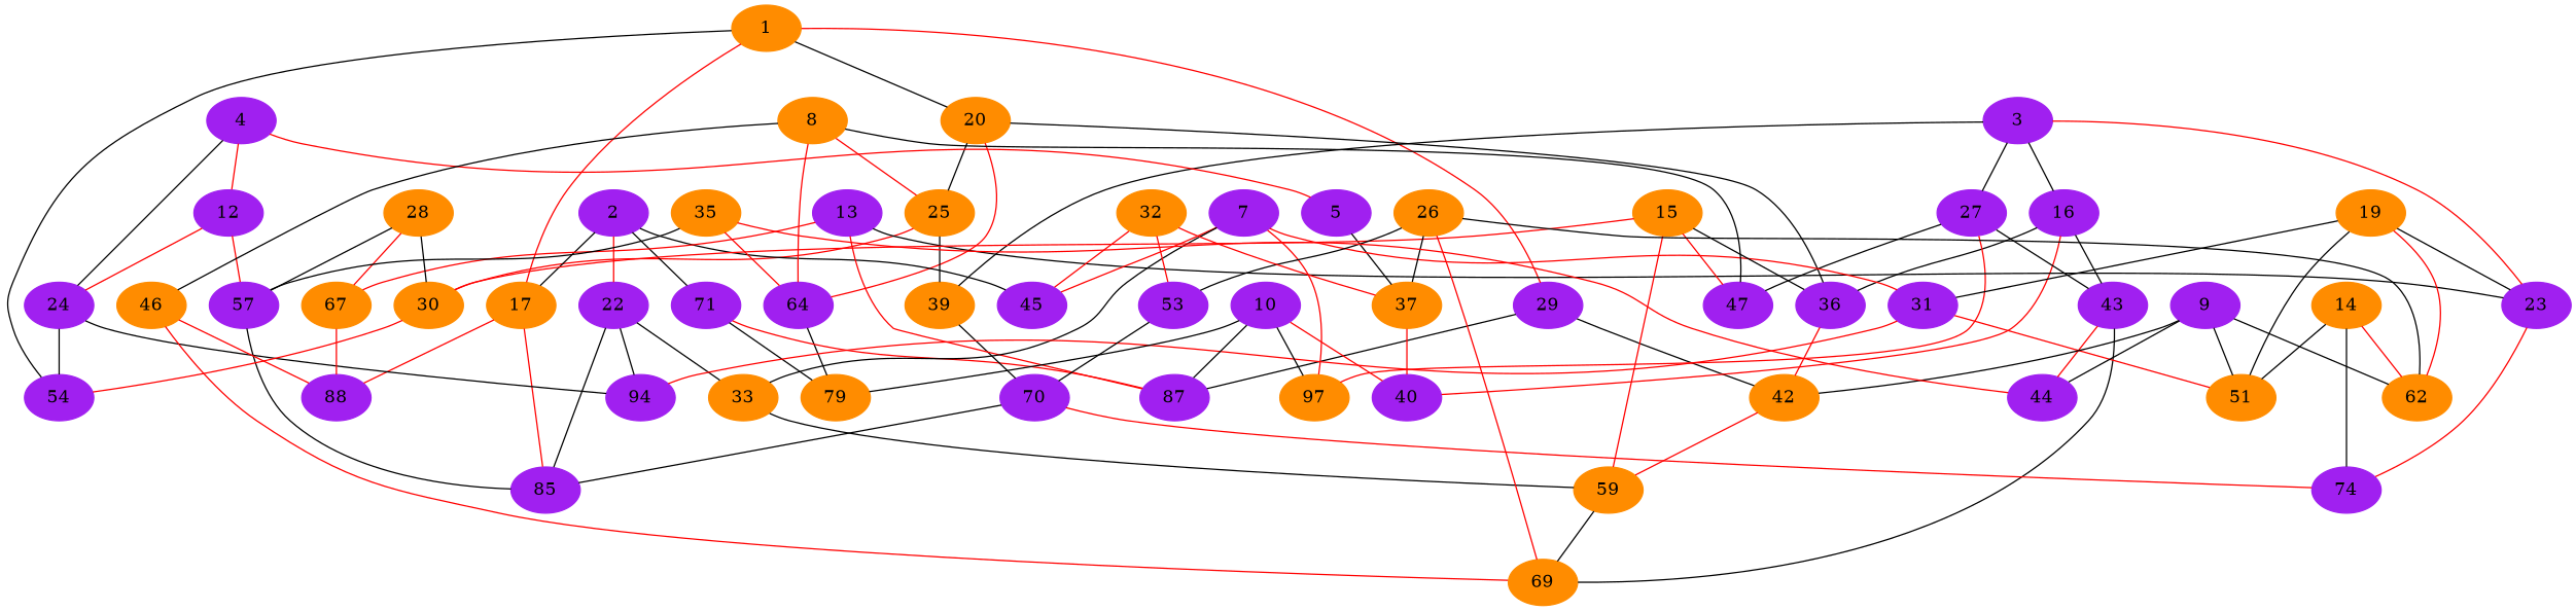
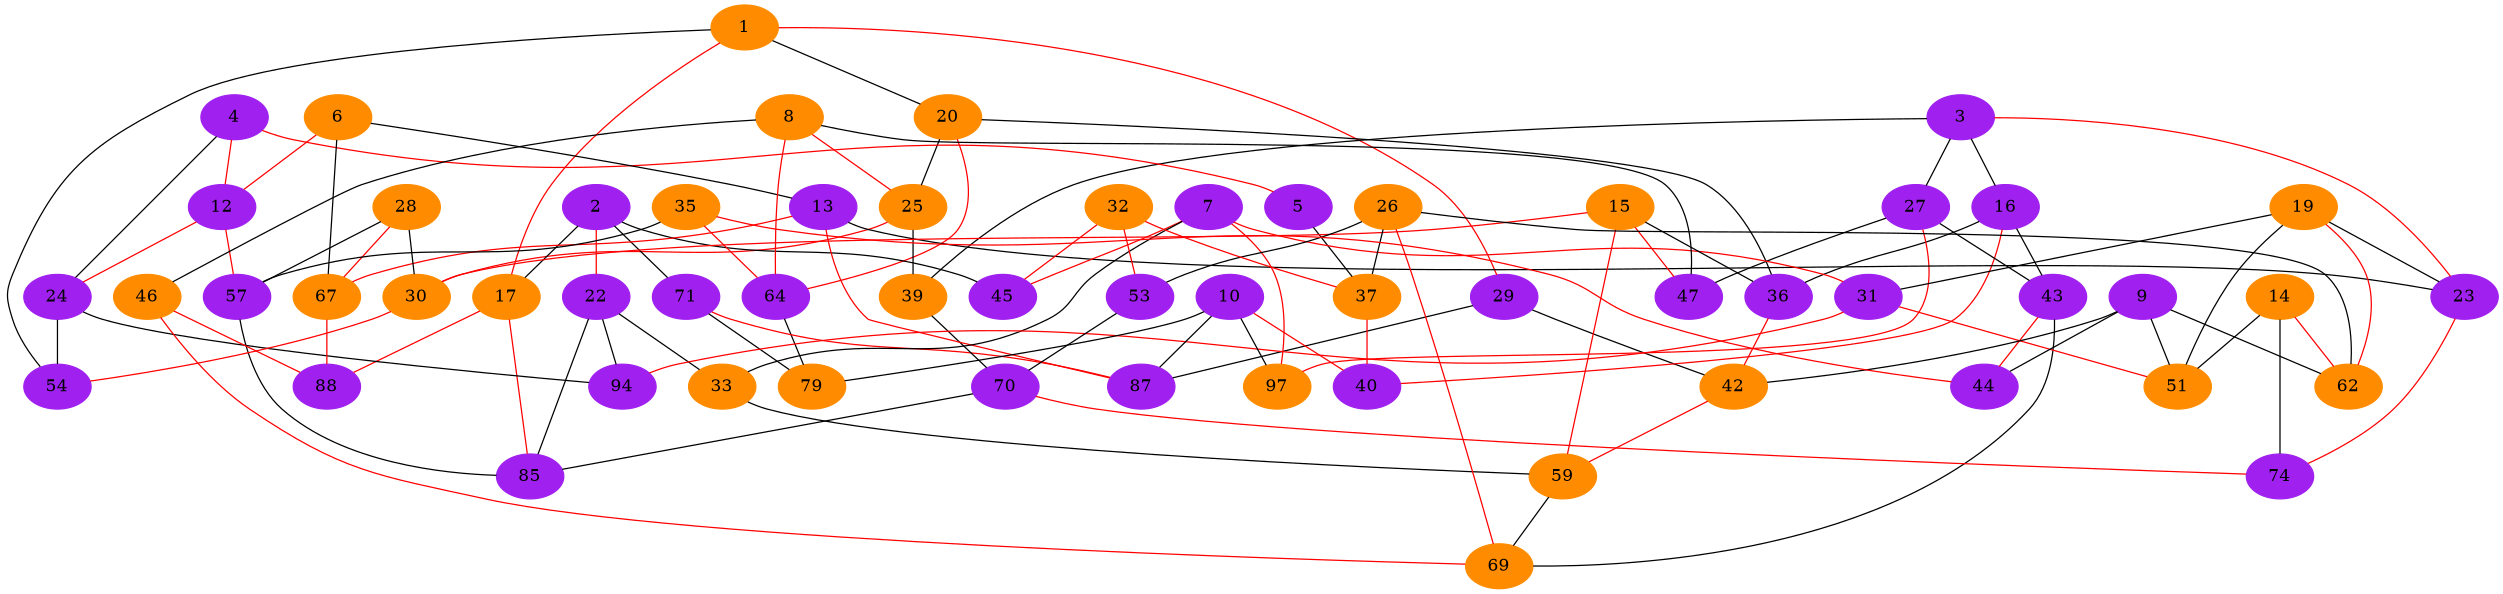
  graph {
    node [color=purple style=filled]
    edge [color=black]
    1 [color=darkorange super="+63"]
    17 [color=darkorange super="+21"]
    20 [color=darkorange super="+94"]
    29
    54
    85 [super="+86"]
    88
    25 [color=darkorange super="+81"]
    64 [super="+83"]
    36 [super="+91"]
    42 [color=darkorange super="+84"]
    87 [super="+100"]
    2 [super="+49"]
    22 [super="+60"]
    45 [super="+48"]
    71
    33 [color=darkorange]
    n18 [label=94]
    79 [color=darkorange]
    3 [super="+56"]
    16 [super="+18"]
    23 [super="+41"]
    27 [super="+92"]
    39 [color=darkorange]
    40
    43 [super="+55"]
    74
    97 [color=darkorange]
    47
    70 [super="+73"]
    4 [super="+11"]
    5
    12 [super="+50"]
    24 [super="+58"]
    37 [color=darkorange super="+89"]
    57 [super="+96"]
+   6 [color=darkorange]
    13 [super="+76"]
    67 [color=darkorange super="+68"]
    7 [super="+72"]
    31 [super="+66"]
    51 [color=darkorange super="+61"]
    59 [color=darkorange super="+78"]
    8 [color=darkorange super="+75"]
    46 [color=darkorange]
    30 [color=darkorange super="+82"]
    69 [color=darkorange super="+99"]
    9 [super="+90"]
    44 [super="+77"]
    62 [color=darkorange super="+98"]
    10 [super="+38"]
    14 [color=darkorange]
    15 [color=darkorange super="+34"]
    19 [color=darkorange super="+93"]
    26 [color=darkorange super="+65"]
    53
    28 [color=darkorange]
    32 [color=darkorange super="+52"]
    35 [color=darkorange]
    1 -- 17 [color=red]
    1 -- 20
    1 -- 29 [color=red]
    1 -- 54
    17 -- 85 [color=red]
    17 -- 88 [color=red]
    20 -- 25
    20 -- 64 [color=red]
    20 -- 36
    29 -- 42
    29 -- 87
    25 -- 39
    25 -- 30 [color=red]
    64 -- 79
    36 -- 42 [color=red]
    42 -- 59 [color=red]
    2 -- 17
    2 -- 22 [color=red]
    2 -- 45
    2 -- 71
    22 -- 85
    22 -- 33
    22 -- n18
    71 -- 87 [color=red]
    71 -- 79
    33 -- 59
    3 -- 16
    3 -- 23 [color=red]
    3 -- 27
    3 -- 39
    16 -- 36
    16 -- 40 [color=red]
    16 -- 43
    23 -- 74 [color=red]
    27 -- 43
    27 -- 97 [color=red]
    27 -- 47
    39 -- 70
    43 -- 69
    43 -- 44 [color=red]
    70 -- 85
    70 -- 74 [color=red]
    4 -- 5 [color=red weight=2]
    4 -- 12 [color=red]
    4 -- 24
    5 -- 37
    12 -- 24 [color=red]
    12 -- 57 [color=red]
    24 -- 54
    24 -- n18
    37 -- 40 [color=red]
    57 -- 85
+   6 -- 12 [color=red]
+   6 -- 13
+   6 -- 67
    13 -- 87 [color=red]
    13 -- 23
    13 -- 67 [color=red]
    67 -- 88 [color=red]
    7 -- 45 [color=red]
    7 -- 33
    7 -- 97 [color=red]
    7 -- 31 [color=red]
    31 -- n18 [color=red]
    31 -- 51 [color=red]
    59 -- 69
    8 -- 25 [color=red]
    8 -- 64 [color=red]
    8 -- 47
    8 -- 46
    46 -- 88 [color=red]
    46 -- 69 [color=red]
    30 -- 54 [color=red]
    9 -- 42
    9 -- 51
    9 -- 44
    9 -- 62
    10 -- 87
    10 -- 79
    10 -- 40 [color=red]
    10 -- 97
    14 -- 74
    14 -- 51
    14 -- 62 [color=red]
    15 -- 36
    15 -- 47 [color=red]
    15 -- 59 [color=red]
    15 -- 30 [color=red]
    19 -- 23
    19 -- 31
    19 -- 51
    19 -- 62 [color=red]
    26 -- 37
    26 -- 69 [color=red]
    26 -- 62
    26 -- 53
    53 -- 70
    28 -- 57
    28 -- 67 [color=red]
    28 -- 30
    32 -- 45 [color=red]
    32 -- 37 [color=red]
    32 -- 53 [color=red]
    35 -- 64 [color=red]
    35 -- 57
    35 -- 44 [color=red]
  }
